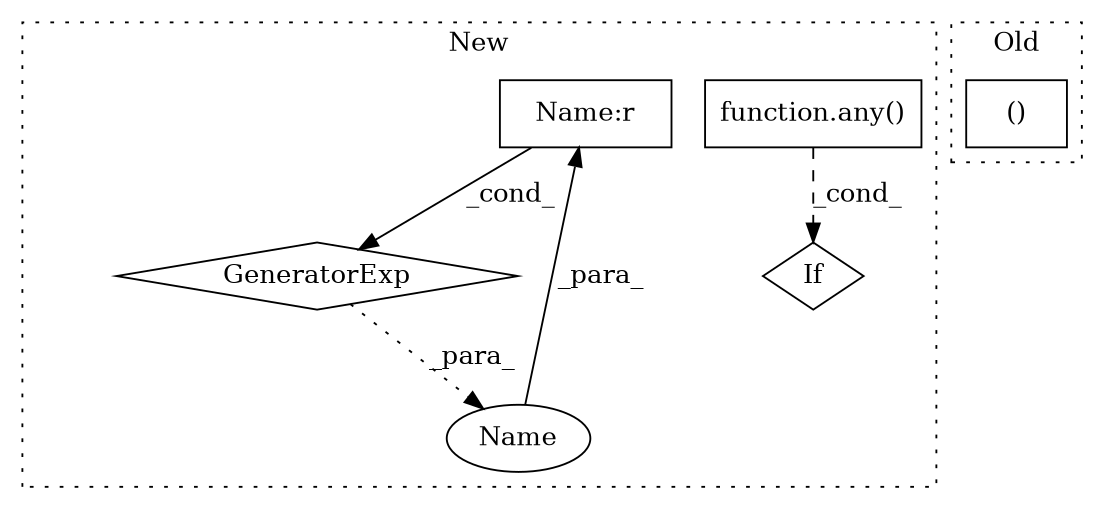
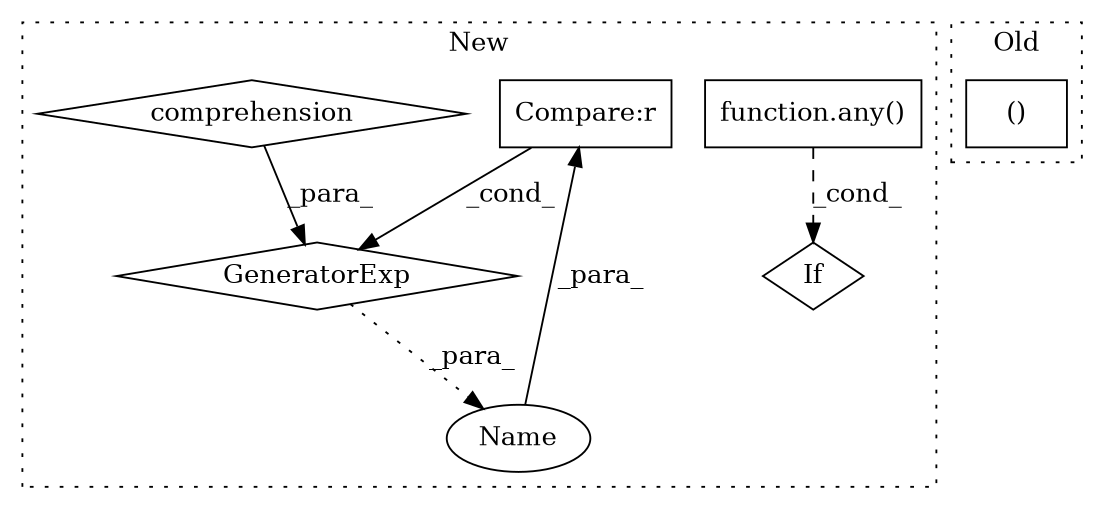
  digraph {
    node [l=3 s=3840 shape=box]
    edge [style=solid]
    n1 [a=75 l="4,32" label="function.any()" s="3836,3843"]
-   n2 [a=40 l=11 label="Name:r"]
+   n2 [a=40 l=11 label="Compare:r"]
+   n3 [a=45 label=comprehension s=3852 shape=diamond]
    n4 [a=55 label=GeneratorExp shape=diamond]
    n5 [a=96 label=If s=3833 shape=diamond]
    n6 [a=87 l=4 label=Name s=3847 shape=ellipse]
    n7 [a=54 l=132 label="()" s=3771]
    subgraph cluster_1 {
      label=New
      style=dotted
      n1
      n2
+     n3
      n4
      n5
      n6
    }
    subgraph cluster_2 {
      label=Old
      style=dotted
      n7
    }
    n1 -> n5 [label=_cond_ style=dashed]
    n2 -> n4 [label=_cond_]
+   n3 -> n4 [label=_para_]
    n4 -> n6 [label=_para_ style=dotted]
    n6 -> n2 [label=_para_]
  }
